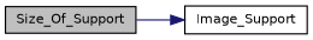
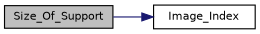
  digraph {
    rankdir=LR
    node [color=black fontname=Helvetica fontsize=10 shape=record style=filled]
    n1 [fillcolor=grey75 fontcolor=black height=0.2 label=Size_Of_Support width=0.4]
-   n2 [fillcolor=white height=0.2 label=Image_Support width=0.4]
+   n2 [fillcolor=white height=0.2 label=Image_Index width=0.4]
    n1 -> n2 [color=midnightblue fontname=Helvetica fontsize=10 labelfontname=Helvetica labelfontsize=10 style=solid]
  }
